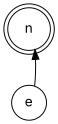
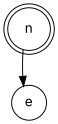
  digraph {
    fontname=Inter
    node [color=black fontname=Inter]
    n [shape=doublecircle]
    e [shape=circle]
-   e -> n [fontname=Inter]
+   n -> e [fontname=Inter]
  }
